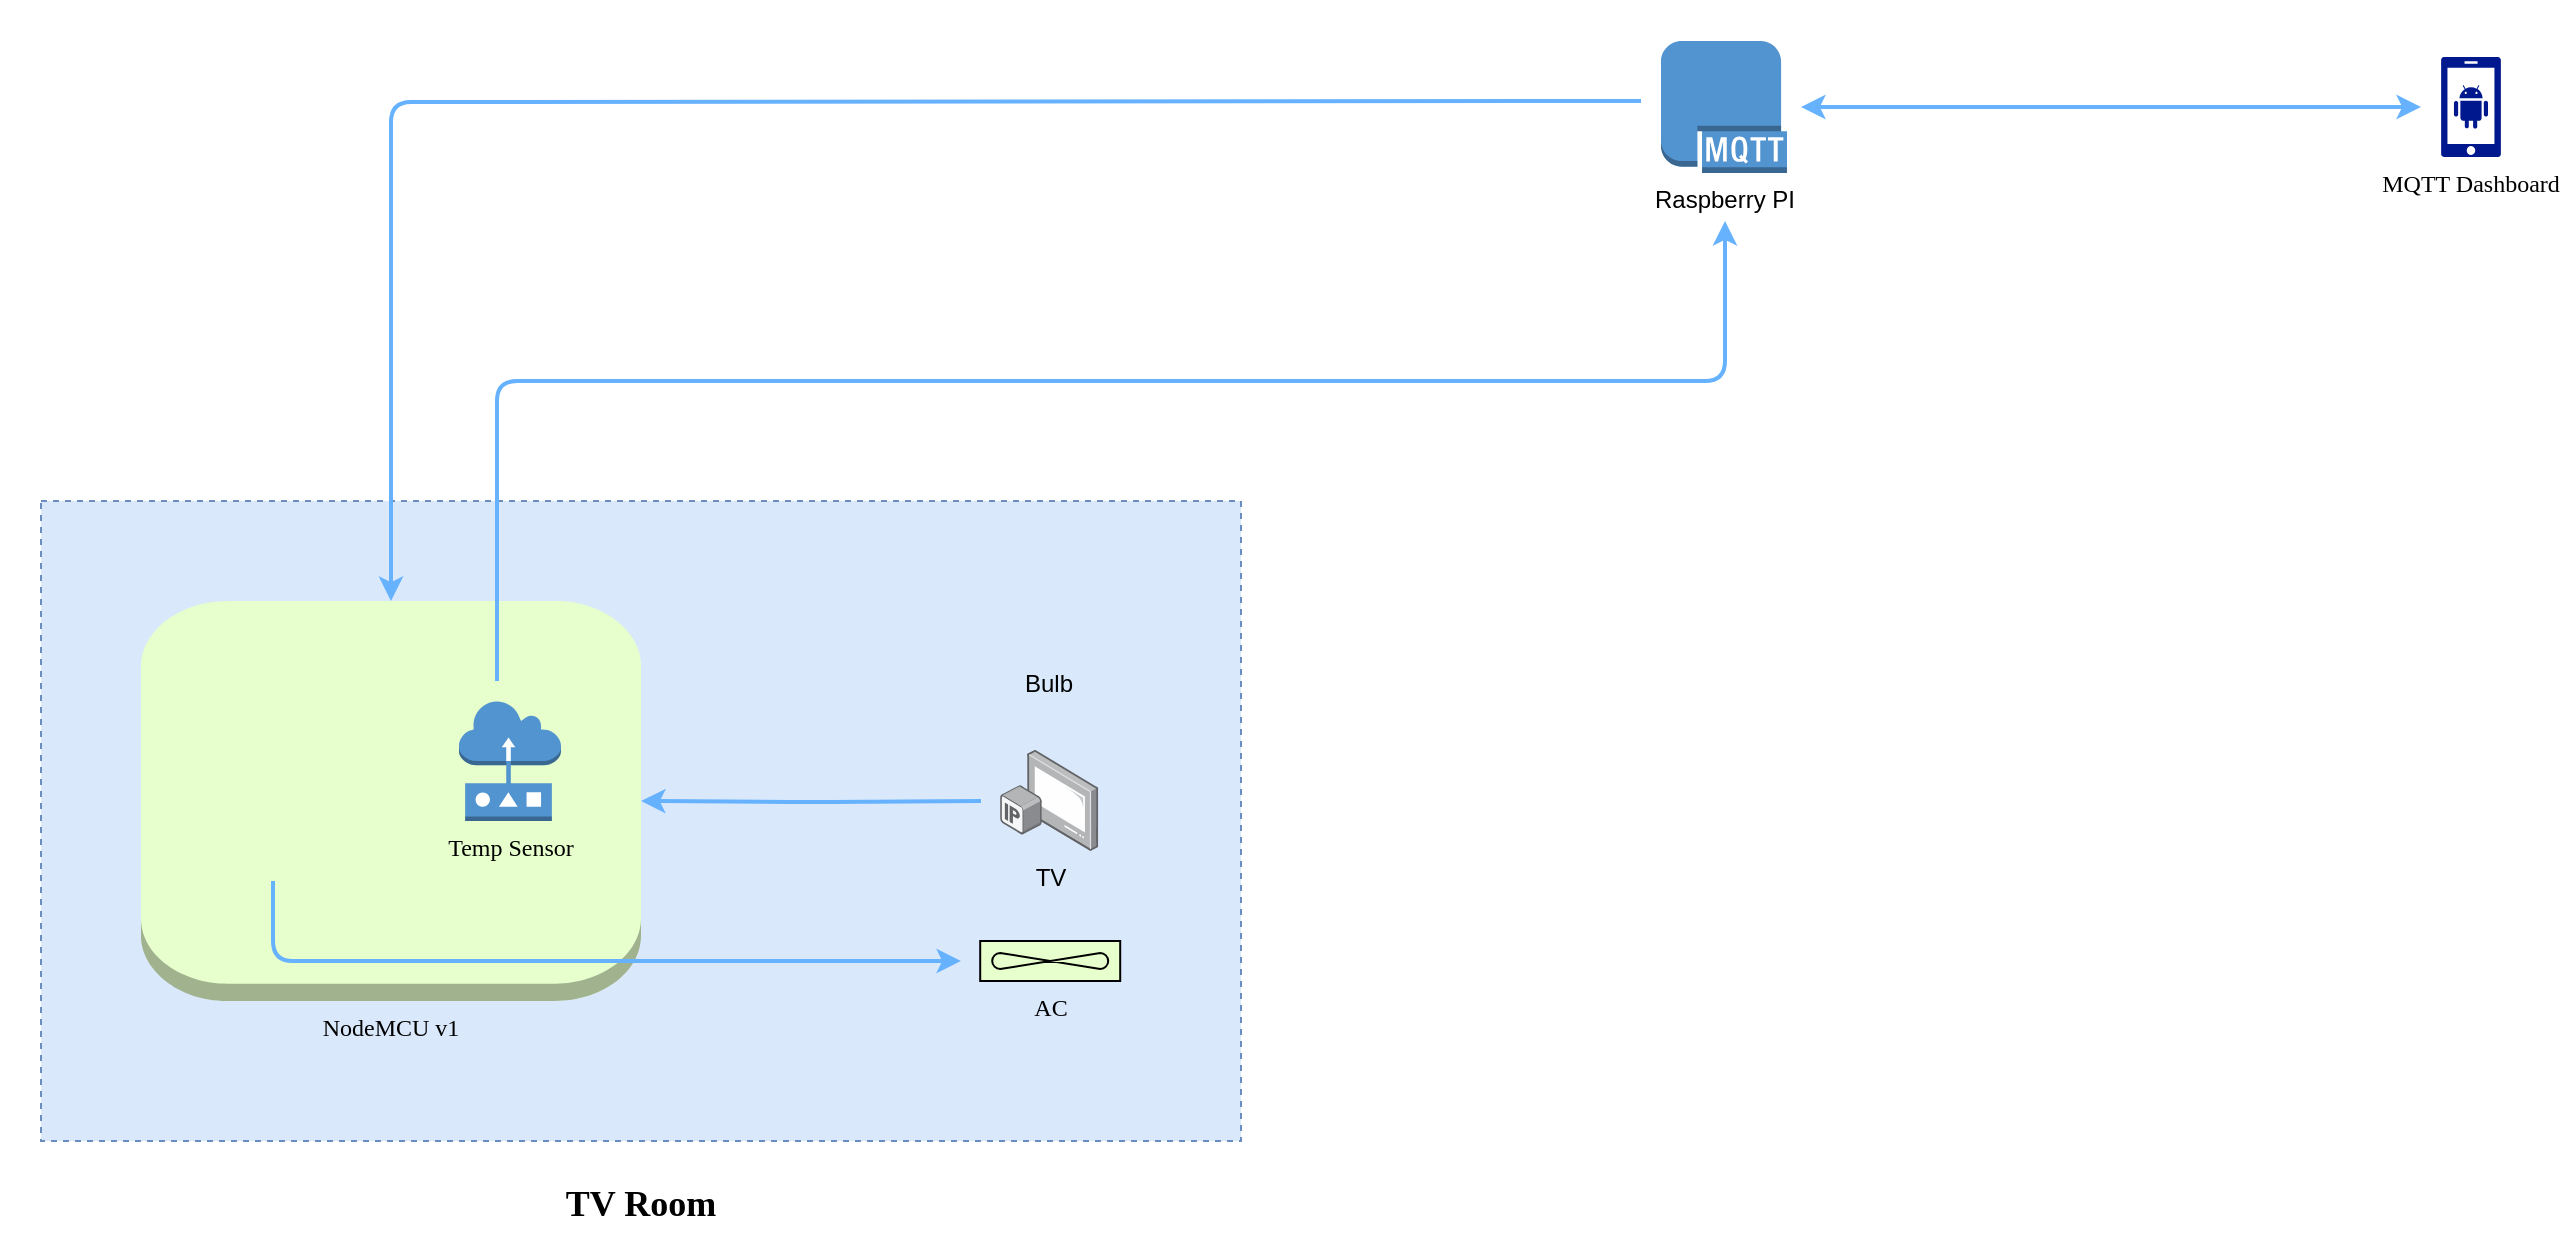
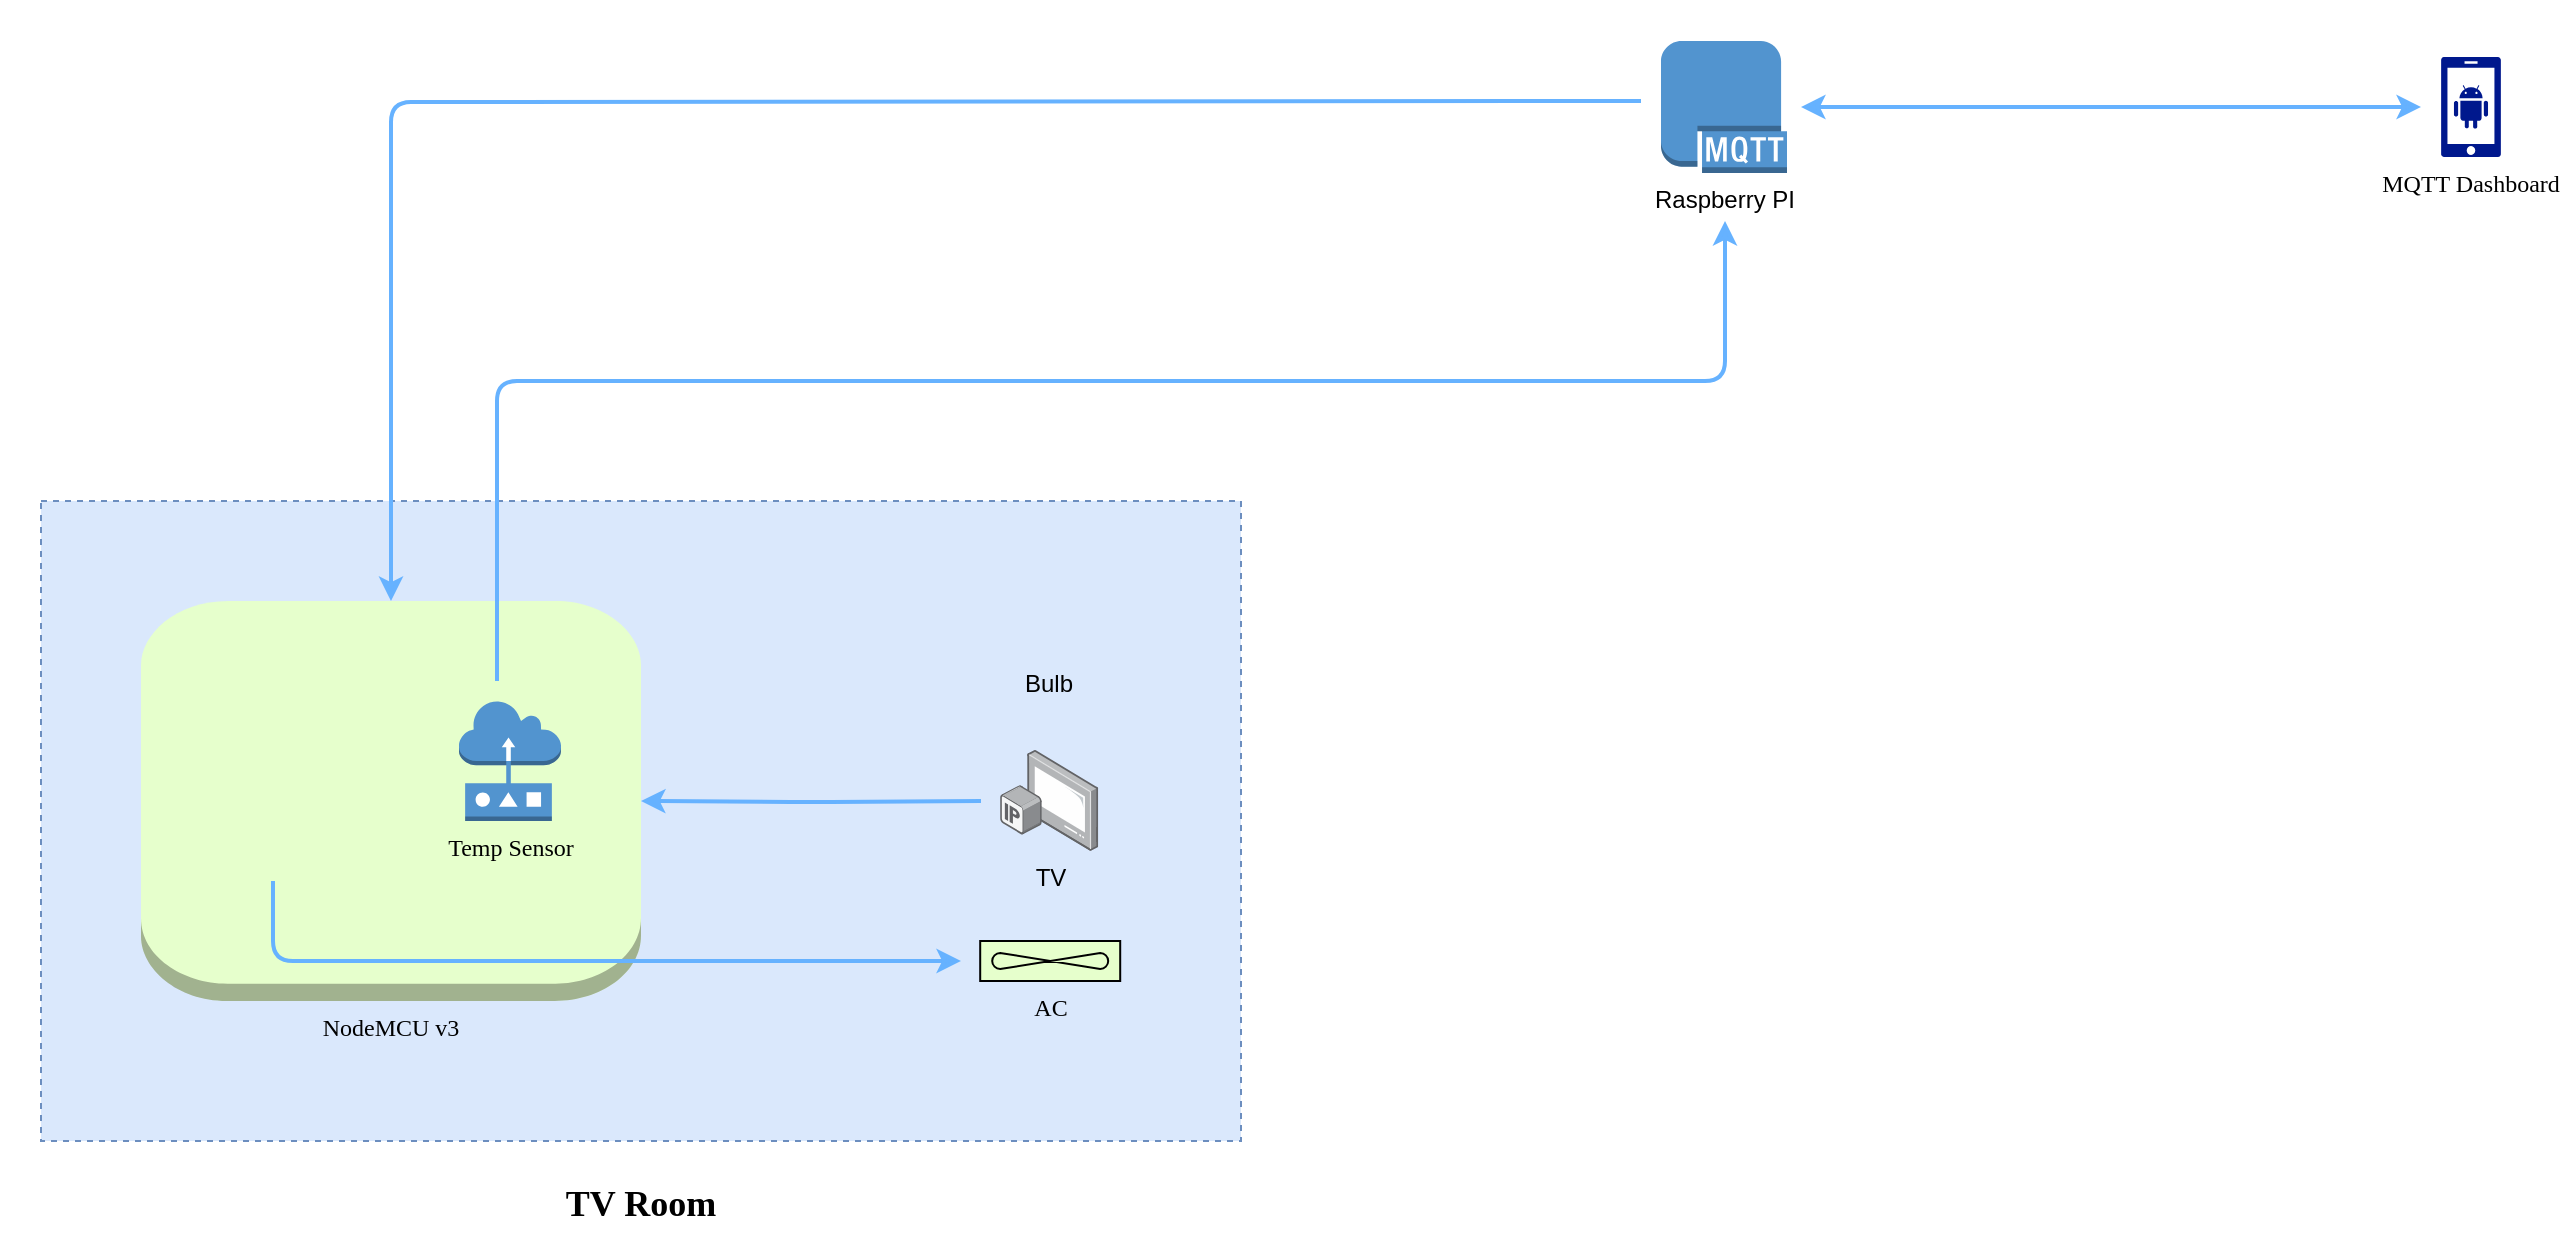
  <mxCell id="0" />
  <mxCell id="1" parent="0" />
  <mxCell id="2" style="edgeStyle=orthogonalEdgeStyle;rounded=1;orthogonalLoop=1;jettySize=auto;html=1;shadow=0;fontFamily=Verdana;strokeColor=#66B2FF;strokeWidth=2;startArrow=classic;startFill=1;" parent="1" edge="1"><mxGeometry relative="1" as="geometry"><mxPoint x="900" y="53" as="sourcePoint" /><mxPoint x="1210" y="53" as="targetPoint" /></mxGeometry></mxCell>
  <mxCell id="3" value="Raspberry PI" style="outlineConnect=0;dashed=0;verticalLabelPosition=bottom;verticalAlign=top;align=center;html=1;shape=mxgraph.aws3.mqtt_protocol;fillColor=#5294CF;gradientColor=none;" parent="1" vertex="1"><mxGeometry x="830" y="20" width="63" height="66" as="geometry" /></mxCell>
  <mxCell id="4" value="&lt;h2&gt;&lt;font face=&quot;Verdana&quot;&gt;TV Room&lt;/font&gt;&lt;/h2&gt;" style="verticalLabelPosition=bottom;verticalAlign=top;html=1;shape=mxgraph.basic.rect;fillColor2=none;strokeWidth=1;size=20;indent=5;dashed=1;fillColor=#dae8fc;strokeColor=#6c8ebf;fontFamily=Helvetica;" parent="1" vertex="1"><mxGeometry x="20" y="250" width="600" height="320" as="geometry" /></mxCell>
  <mxCell id="5" style="edgeStyle=orthogonalEdgeStyle;rounded=1;orthogonalLoop=1;jettySize=auto;html=1;shadow=0;fontFamily=Verdana;startArrow=none;startFill=0;strokeColor=#66B2FF;strokeWidth=2;" parent="1" target="7" edge="1"><mxGeometry relative="1" as="geometry"><mxPoint x="820" y="50" as="sourcePoint" /></mxGeometry></mxCell>
  <mxCell id="6" value="" style="group" parent="1" vertex="1" connectable="0"><mxGeometry x="70" y="300" width="250" height="200" as="geometry" /></mxCell>
- <mxCell id="7" value="NodeMCU v1" style="outlineConnect=0;dashed=0;verticalLabelPosition=bottom;verticalAlign=top;align=center;html=1;shape=mxgraph.aws3.instance;fillColor=#E6FFCC;gradientColor=none;fontFamily=Verdana;" parent="6" vertex="1"><mxGeometry width="250" height="200" as="geometry" /></mxCell>
+ <mxCell id="7" value="NodeMCU v3" style="outlineConnect=0;dashed=0;verticalLabelPosition=bottom;verticalAlign=top;align=center;html=1;shape=mxgraph.aws3.instance;fillColor=#E6FFCC;gradientColor=none;fontFamily=Verdana;" parent="6" vertex="1"><mxGeometry width="250" height="200" as="geometry" /></mxCell>
  <mxCell id="8" value="Temp Sensor" style="outlineConnect=0;dashed=0;verticalLabelPosition=bottom;verticalAlign=top;align=center;html=1;shape=mxgraph.aws3.sensor;fillColor=#5294CF;gradientColor=none;fontFamily=Verdana;" parent="6" vertex="1"><mxGeometry x="159" y="50" width="51" height="60" as="geometry" /></mxCell>
  <mxCell id="9" style="edgeStyle=orthogonalEdgeStyle;rounded=1;orthogonalLoop=1;jettySize=auto;html=1;fontFamily=Verdana;strokeWidth=2;strokeColor=#66B2FF;shadow=0;" parent="1" edge="1"><mxGeometry relative="1" as="geometry"><mxPoint x="248" y="340" as="sourcePoint" /><Array as="points"><mxPoint x="248" y="190" /><mxPoint x="862" y="190" /></Array><mxPoint x="862" y="110" as="targetPoint" /></mxGeometry></mxCell>
  <mxCell id="10" value="AC" style="verticalLabelPosition=bottom;outlineConnect=0;align=center;dashed=0;html=1;verticalAlign=top;shape=mxgraph.pid.misc.air_cooler;fontFamily=Verdana;fillColor=#E6FFCC;" parent="1" vertex="1"><mxGeometry x="489.6" y="470" width="70" height="20" as="geometry" /></mxCell>
  <mxCell id="11" value="MQTT Dashboard" style="sketch=0;aspect=fixed;pointerEvents=1;shadow=0;dashed=0;html=1;strokeColor=none;labelPosition=center;verticalLabelPosition=bottom;verticalAlign=top;align=center;fillColor=#00188D;shape=mxgraph.mscae.enterprise.android_phone;fontFamily=Verdana;" parent="1" vertex="1"><mxGeometry x="1220" y="28" width="30" height="50" as="geometry" /></mxCell>
  <mxCell id="12" value="Bulb" style="shape=image;html=1;verticalAlign=top;verticalLabelPosition=bottom;labelBackgroundColor=none;imageAspect=0;aspect=fixed;image=https://cdn2.iconfinder.com/data/icons/flat-icons-19/128/Light_bulb.png" parent="1" vertex="1"><mxGeometry x="495" y="270" width="58" height="58" as="geometry" /></mxCell>
  <mxCell id="13" style="edgeStyle=orthogonalEdgeStyle;rounded=1;orthogonalLoop=1;jettySize=auto;html=1;shadow=0;strokeColor=#66B2FF;strokeWidth=2;" parent="1" target="7" edge="1"><mxGeometry relative="1" as="geometry"><mxPoint x="490" y="400" as="sourcePoint" /></mxGeometry></mxCell>
  <mxCell id="14" value="TV" style="points=[];aspect=fixed;html=1;align=center;shadow=0;dashed=0;image;image=img/lib/allied_telesis/computer_and_terminals/IP_TV.svg;labelBackgroundColor=none;" parent="1" vertex="1"><mxGeometry x="500" y="375" width="49.2" height="50.4" as="geometry" /></mxCell>
  <mxCell id="15" style="edgeStyle=orthogonalEdgeStyle;rounded=1;orthogonalLoop=1;jettySize=auto;html=1;shadow=0;strokeColor=#66B2FF;strokeWidth=2;" parent="1" edge="1"><mxGeometry relative="1" as="geometry"><Array as="points"><mxPoint x="136" y="480" /></Array><mxPoint x="136" y="440" as="sourcePoint" /><mxPoint x="480" y="480" as="targetPoint" /></mxGeometry></mxCell>
